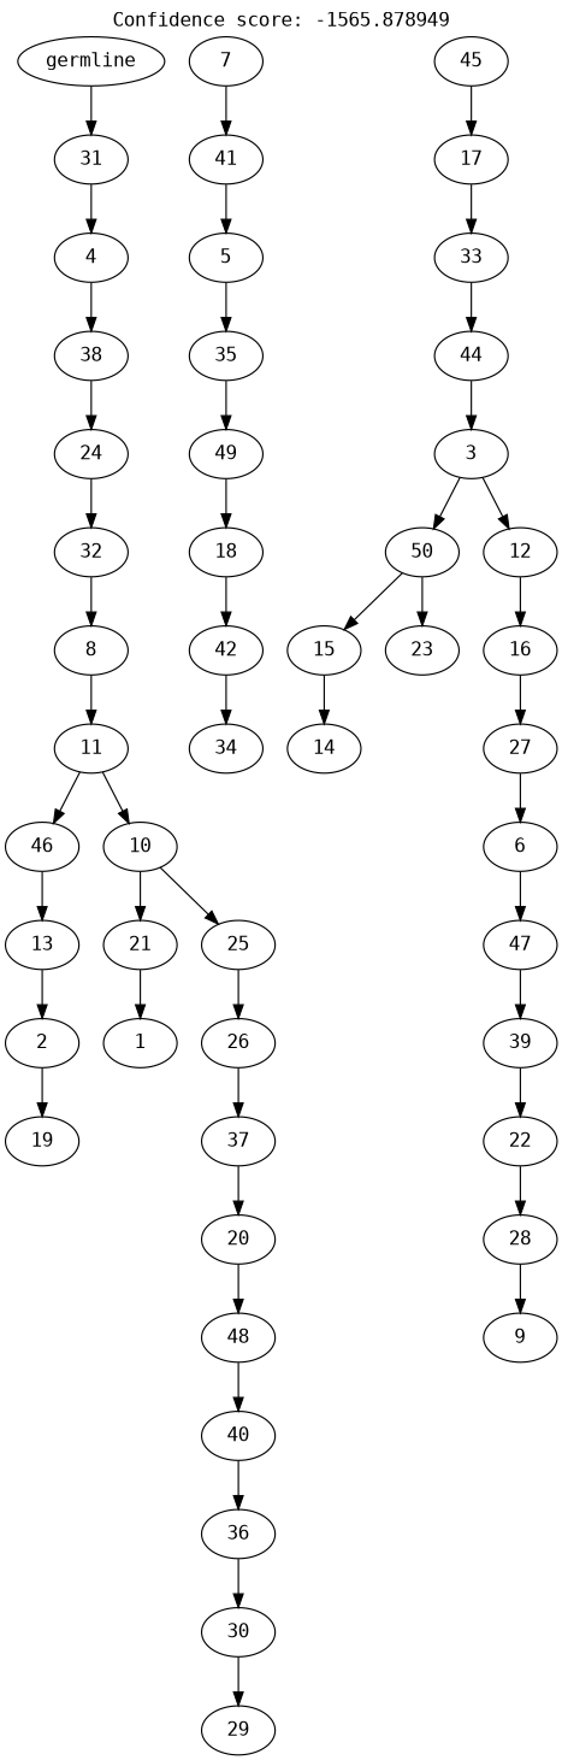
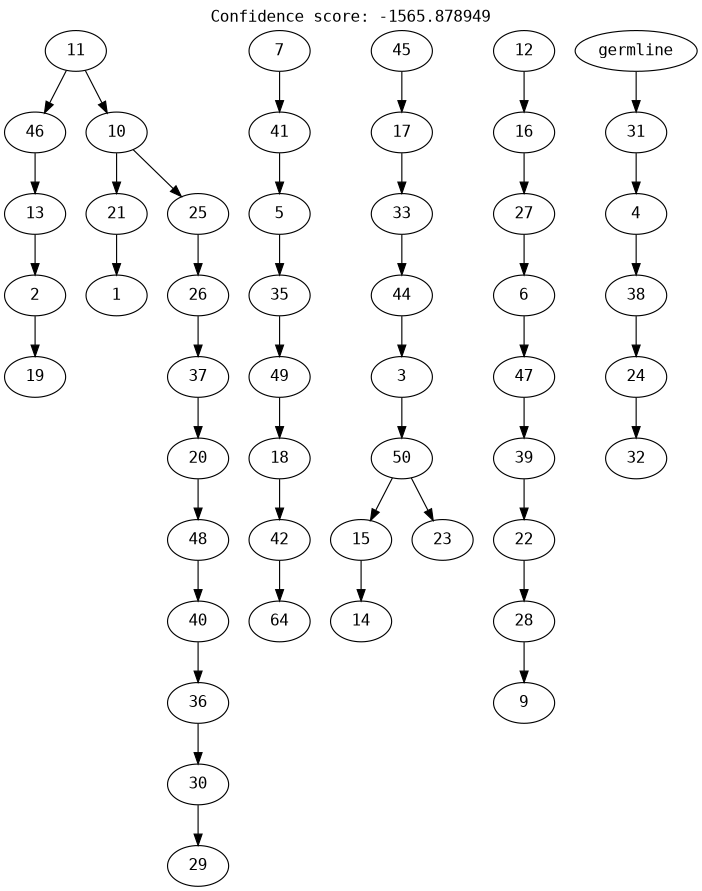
  digraph {
    fontname="DejaVu Sans Mono"
    label="Confidence score: -1565.878949"
    labelloc=t
    node [fontname="DejaVu Sans Mono"]
    edge [fontname="DejaVu Sans Mono"]
    n1 [label=2]
    n2 [label=19]
    n3 [label=13]
    n4 [label=46]
    n5 [label=42]
-   n6 [label=34]
+   n6 [label=64]
    n7 [label=18]
    n8 [label=49]
    n9 [label=35]
    n10 [label=5]
    n11 [label=41]
    n12 [label=7]
    n13 [label=14]
    n14 [label=15]
    n15 [label=50]
    n16 [label=23]
    n17 [label=28]
    n18 [label=9]
    n19 [label=22]
    n20 [label=39]
    n21 [label=47]
    n22 [label=6]
    n23 [label=27]
    n24 [label=16]
    n25 [label=12]
    n26 [label=3]
    n27 [label=44]
    n28 [label=33]
    n29 [label=17]
    n30 [label=45]
    n31 [label=1]
    n32 [label=21]
    n33 [label=30]
    n34 [label=29]
    n35 [label=36]
    n36 [label=40]
    n37 [label=48]
    n38 [label=20]
    n39 [label=37]
    n40 [label=26]
    n41 [label=25]
    n42 [label=10]
    n43 [label=11]
-   n44 [label=8]
    n45 [label=32]
    n46 [label=24]
    n47 [label=38]
    n48 [label=4]
    n49 [label=31]
    n50 [label=germline]
    n1 -> n2
    n3 -> n1
    n4 -> n3
    n5 -> n6
    n7 -> n5
    n8 -> n7
    n9 -> n8
    n10 -> n9
    n11 -> n10
    n12 -> n11
    n14 -> n13
    n15 -> n14
    n15 -> n16
    n17 -> n18
    n19 -> n17
    n20 -> n19
    n21 -> n20
    n22 -> n21
    n23 -> n22
    n24 -> n23
    n25 -> n24
    n26 -> n15
-   n26 -> n25
    n27 -> n26
    n28 -> n27
    n29 -> n28
    n30 -> n29
    n32 -> n31
    n33 -> n34
    n35 -> n33
    n36 -> n35
    n37 -> n36
    n38 -> n37
    n39 -> n38
    n40 -> n39
    n41 -> n40
    n42 -> n32
    n42 -> n41
    n43 -> n4
    n43 -> n42
-   n44 -> n43
-   n45 -> n44
    n46 -> n45
    n47 -> n46
    n48 -> n47
    n49 -> n48
    n50 -> n49
  }
